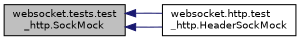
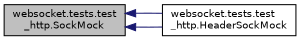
  digraph {
    rankdir=LR
    node [color=black fontname=Helvetica fontsize=10 shape=record style=filled]
    edge [color=midnightblue dir=back fontname=Helvetica fontsize=10 labelfontname=Helvetica labelfontsize=10 style=solid]
    n1 [fillcolor=grey75 fontcolor=black height=0.2 label="websocket.tests.test\l_http.SockMock" width=0.4]
-   n2 [fillcolor=white height=0.2 label="websocket.http.test\l_http.HeaderSockMock" width=0.4]
+   n2 [fillcolor=white height=0.2 label="websocket.tests.test\l_http.HeaderSockMock" width=0.4]
    n1 -> n2
    n1 -> n2
  }
